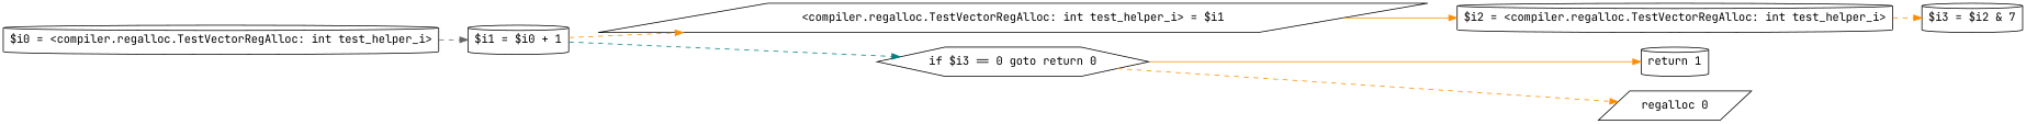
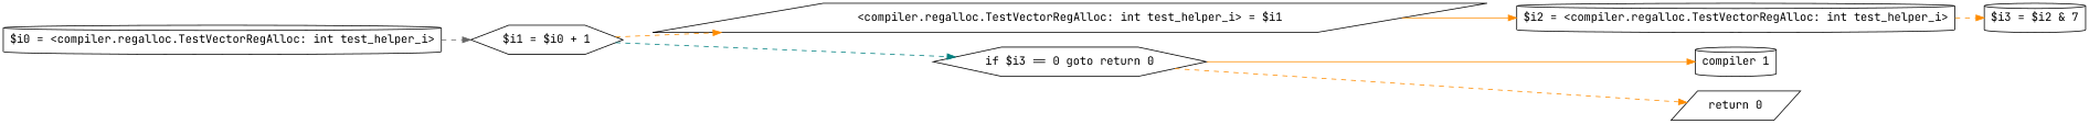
  digraph {
    fontname="JetBrains Mono"
    rankdir=LR
    node [fontname="JetBrains Mono" shape=cylinder]
    edge [color=darkorange fontname="JetBrains Mono" style=dashed]
-   "$i1 = $i0 + 1"
+   "$i1 = $i0 + 1" [shape=hexagon]
    "$i0 = <compiler.regalloc.TestVectorRegAlloc: int test_helper_i>"
    "<compiler.regalloc.TestVectorRegAlloc: int test_helper_i> = $i1" [shape=parallelogram]
    "if $i3 == 0 goto return 0" [shape=hexagon]
    "$i2 = <compiler.regalloc.TestVectorRegAlloc: int test_helper_i>"
    "$i3 = $i2 & 7"
-   "return 1"
-   "return 0" [shape=parallelogram label="regalloc 0"]
+   "return 1" [label="compiler 1"]
+   "return 0" [shape=parallelogram]
    "$i1 = $i0 + 1" -> "<compiler.regalloc.TestVectorRegAlloc: int test_helper_i> = $i1"
    "$i1 = $i0 + 1" -> "if $i3 == 0 goto return 0" [color=teal]
    "$i0 = <compiler.regalloc.TestVectorRegAlloc: int test_helper_i>" -> "$i1 = $i0 + 1" [color=gray40]
    "<compiler.regalloc.TestVectorRegAlloc: int test_helper_i> = $i1" -> "$i2 = <compiler.regalloc.TestVectorRegAlloc: int test_helper_i>" [style=solid]
    "if $i3 == 0 goto return 0" -> "return 1" [style=solid]
    "if $i3 == 0 goto return 0" -> "return 0"
    "$i2 = <compiler.regalloc.TestVectorRegAlloc: int test_helper_i>" -> "$i3 = $i2 & 7"
  }
